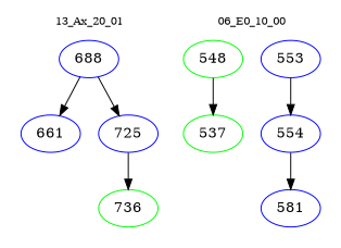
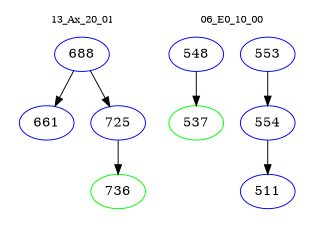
  digraph {
    node [color=blue]
    edge [color=black]
    n1 [label=688]
    n2 [label=661]
    n3 [label=725]
    n4 [color=green label=736]
    n5 [label=553]
-   n6 [color=green label=548]
+   n6 [label=548]
    n7 [label=554]
    n8 [color=green label=537]
-   n9 [label=581]
+   n9 [label=511]
    subgraph cluster_1 {
      color=white
      fontsize=10
      label="13_Ax_20_01"
      n1
      n2
      n3
      n4
    }
    subgraph cluster_2 {
      color=white
      fontsize=10
      label="06_E0_10_00"
      n5
      n6
      n7
      n8
      n9
    }
    n1 -> n2
    n1 -> n3
    n3 -> n4
    n5 -> n7
    n6 -> n8
    n7 -> n9
  }
